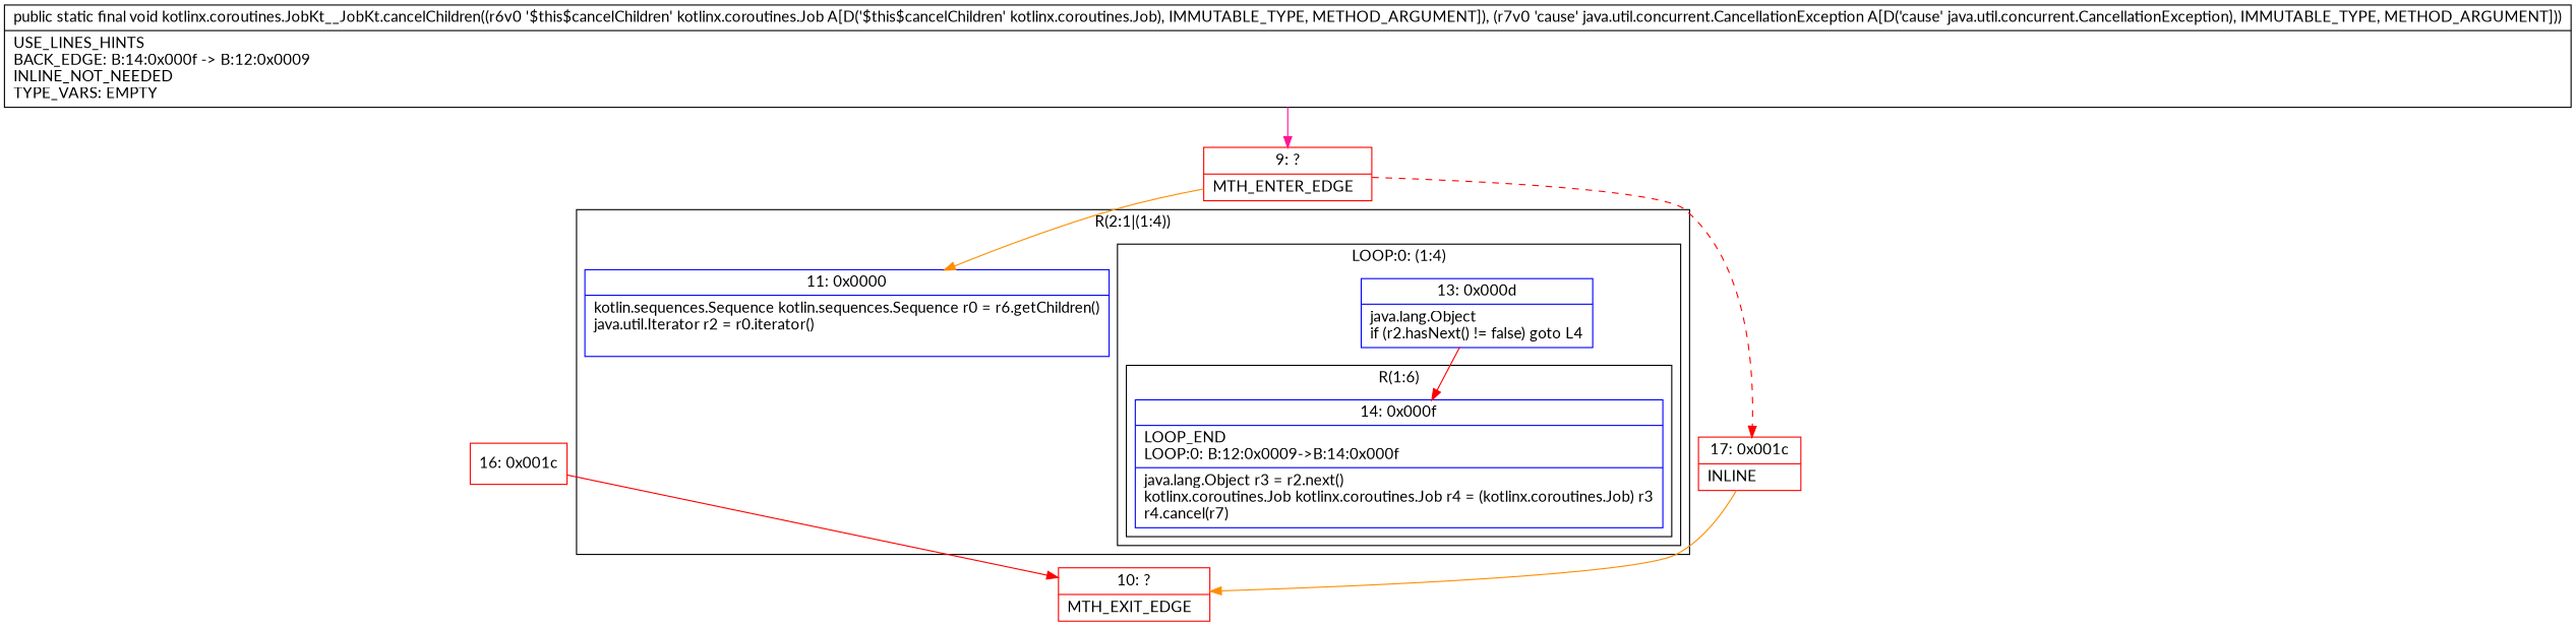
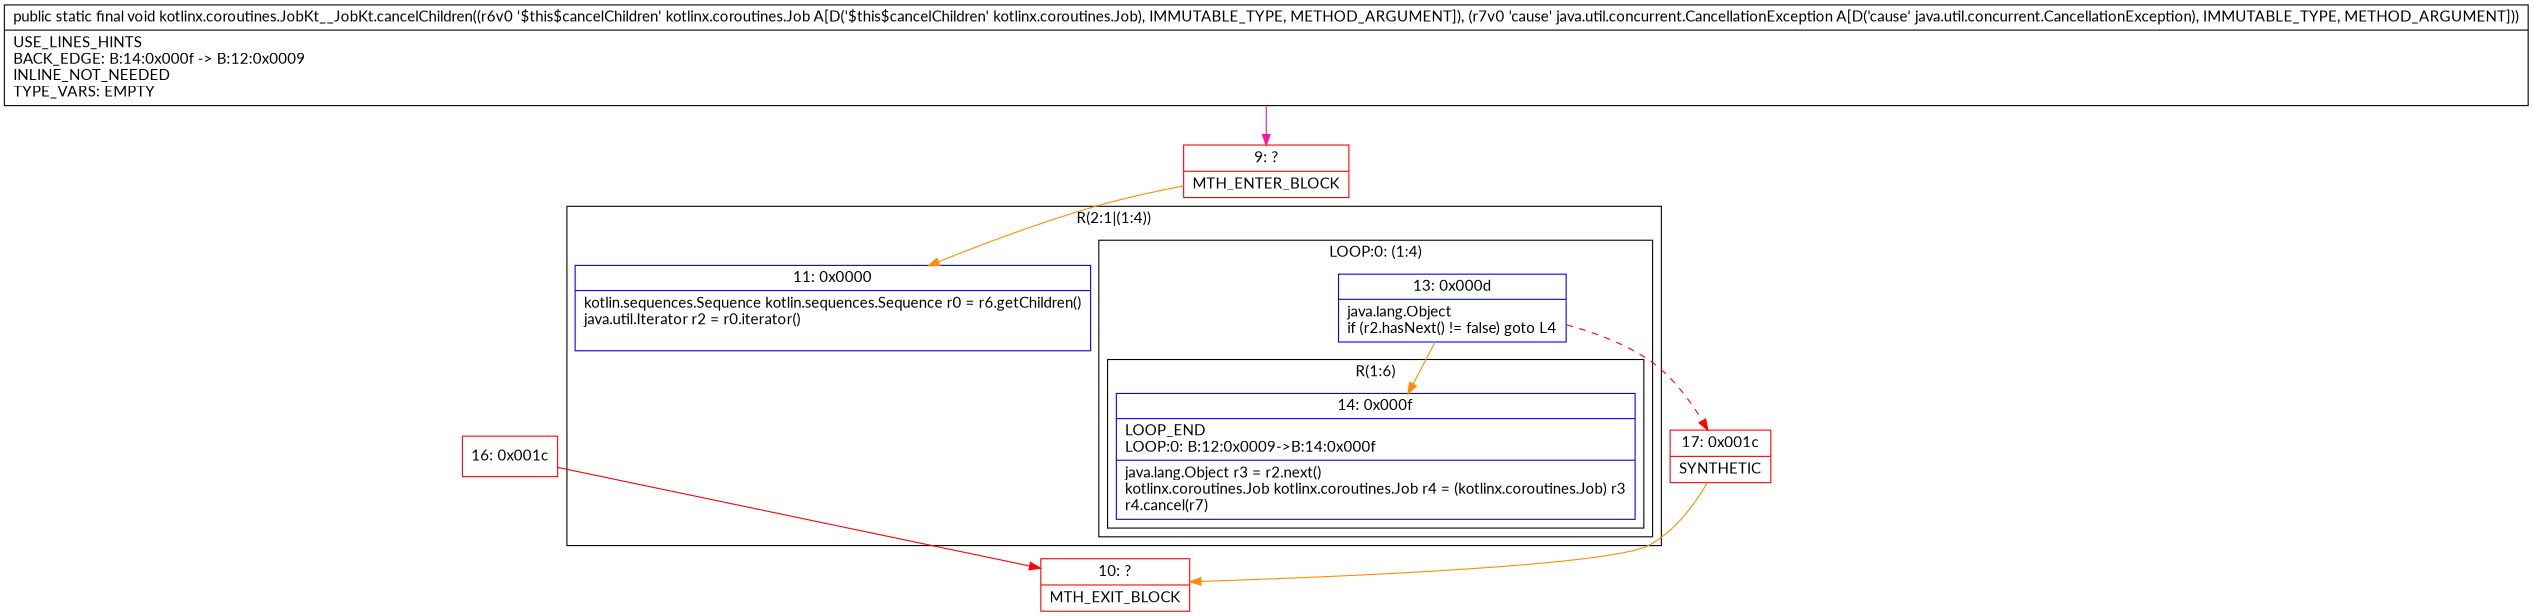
  digraph {
    fontname=Lato
    node [color=red fontname=Lato shape=record]
    edge [color=red fontname=Lato]
    n1 [color=blue label="{14\:\ 0x000f|LOOP_END\lLOOP:0: B:12:0x0009\-\>B:14:0x000f\l|java.lang.Object r3 = r2.next()\lkotlinx.coroutines.Job kotlinx.coroutines.Job r4 = (kotlinx.coroutines.Job) r3\lr4.cancel(r7)\l}"]
    n2 [color=blue label="{13\:\ 0x000d|java.lang.Object \lif (r2.hasNext() != false) goto L4\l}"]
    n3 [color=blue label="{11\:\ 0x0000|kotlin.sequences.Sequence kotlin.sequences.Sequence r0 = r6.getChildren()\ljava.util.Iterator r2 = r0.iterator()\l\l}"]
-   n4 [label="{17\:\ 0x001c|INLINE\l}"]
-   n5 [label="{10\:\ ?|MTH_EXIT_EDGE\l}"]
-   n6 [label="{9\:\ ?|MTH_ENTER_EDGE\l}"]
+   n4 [label="{17\:\ 0x001c|SYNTHETIC\l}"]
+   n5 [label="{10\:\ ?|MTH_EXIT_BLOCK\l}"]
+   n6 [label="{9\:\ ?|MTH_ENTER_BLOCK\l}"]
    n7 [label="{16\:\ 0x001c}"]
    n8 [label="{public static final void kotlinx.coroutines.JobKt__JobKt.cancelChildren((r6v0 '$this$cancelChildren' kotlinx.coroutines.Job A[D('$this$cancelChildren' kotlinx.coroutines.Job), IMMUTABLE_TYPE, METHOD_ARGUMENT]), (r7v0 'cause' java.util.concurrent.CancellationException A[D('cause' java.util.concurrent.CancellationException), IMMUTABLE_TYPE, METHOD_ARGUMENT]))  | USE_LINES_HINTS\lBACK_EDGE: B:14:0x000f \-\> B:12:0x0009\lINLINE_NOT_NEEDED\lTYPE_VARS: EMPTY\l}" color=""]
    subgraph cluster_1 {
      label="R(2:1|(1:4))"
      n3
      subgraph cluster_2 {
        label="LOOP:0: (1:4)"
        n2
        subgraph cluster_3 {
          label="R(1:6)"
          n1
        }
      }
    }
-   n2 -> n1
-   n6 -> n4 [style=dashed]
+   n2 -> n1 [color=darkorange]
+   n2 -> n4 [style=dashed]
    n4 -> n5 [color=darkorange]
    n6 -> n3 [color=darkorange]
    n7 -> n5
    n8 -> n6 [color=deeppink]
  }
